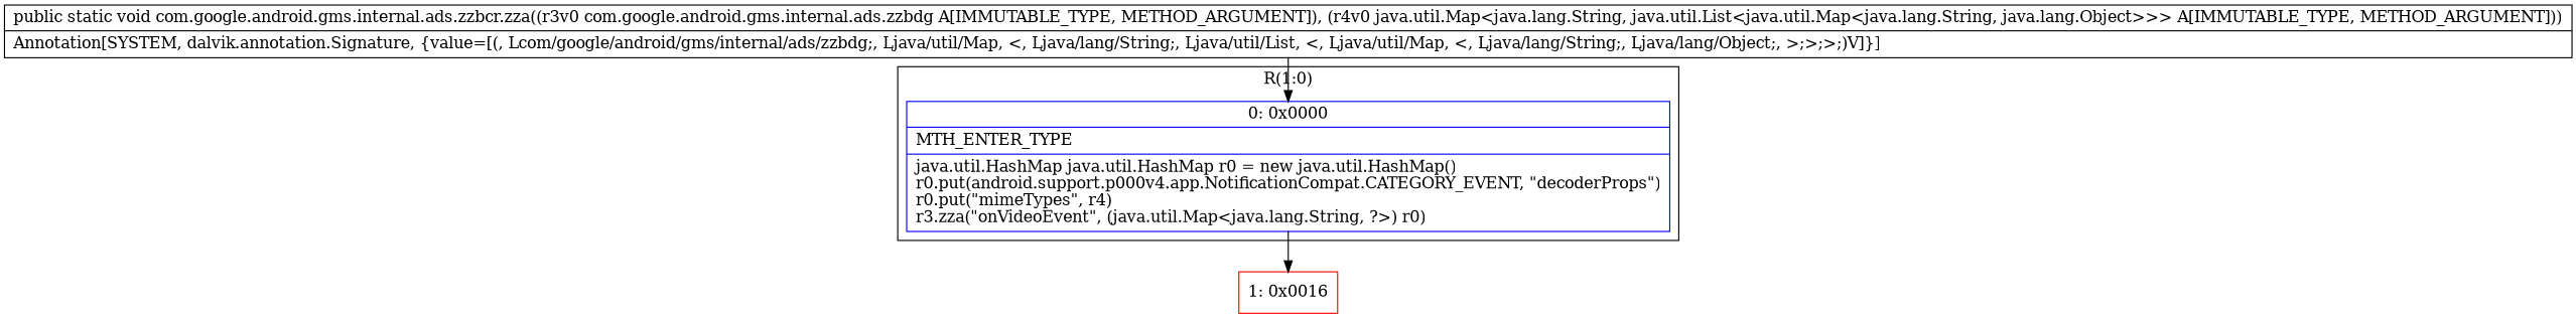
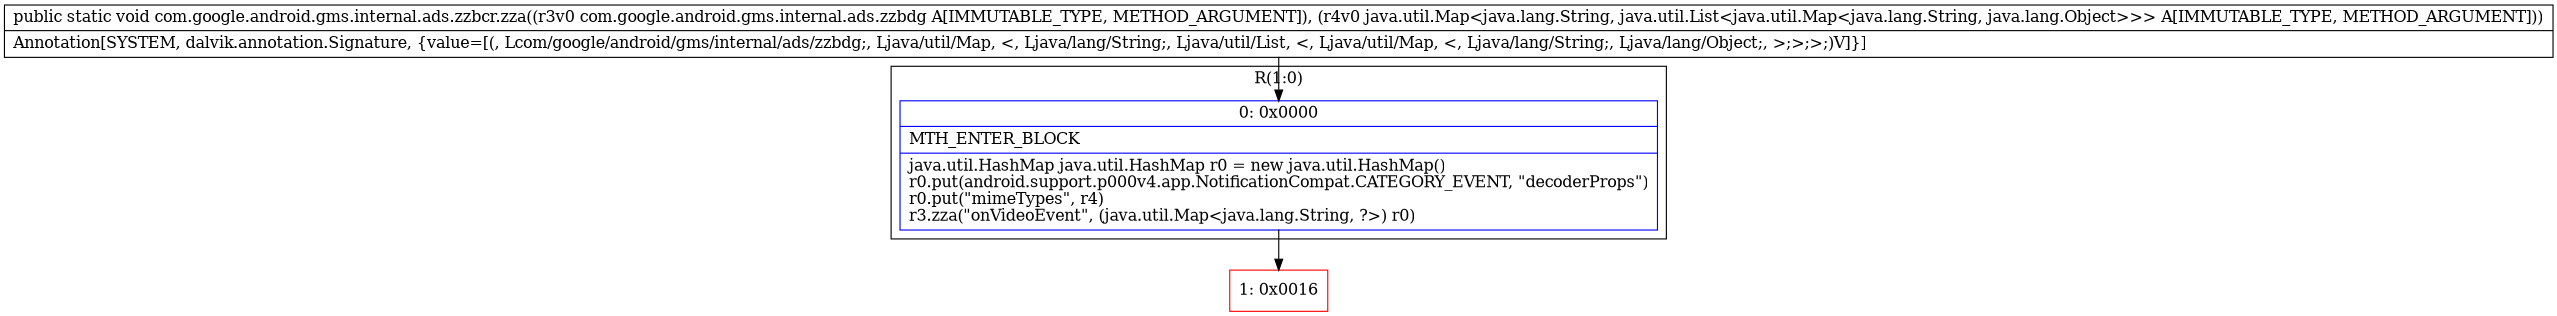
  digraph {
    node [shape=record]
    edge [style=solid]
-   n1 [color=blue label="{0\:\ 0x0000|MTH_ENTER_TYPE\l|java.util.HashMap java.util.HashMap r0 = new java.util.HashMap()\lr0.put(android.support.p000v4.app.NotificationCompat.CATEGORY_EVENT, \"decoderProps\")\lr0.put(\"mimeTypes\", r4)\lr3.zza(\"onVideoEvent\", (java.util.Map\<java.lang.String, ?\>) r0)\l}"]
+   n1 [color=blue label="{0\:\ 0x0000|MTH_ENTER_BLOCK\l|java.util.HashMap java.util.HashMap r0 = new java.util.HashMap()\lr0.put(android.support.p000v4.app.NotificationCompat.CATEGORY_EVENT, \"decoderProps\")\lr0.put(\"mimeTypes\", r4)\lr3.zza(\"onVideoEvent\", (java.util.Map\<java.lang.String, ?\>) r0)\l}"]
    n2 [color=red label="{1\:\ 0x0016}"]
    n3 [label="{public static void com.google.android.gms.internal.ads.zzbcr.zza((r3v0 com.google.android.gms.internal.ads.zzbdg A[IMMUTABLE_TYPE, METHOD_ARGUMENT]), (r4v0 java.util.Map\<java.lang.String, java.util.List\<java.util.Map\<java.lang.String, java.lang.Object\>\>\> A[IMMUTABLE_TYPE, METHOD_ARGUMENT]))  | Annotation[SYSTEM, dalvik.annotation.Signature, \{value=[(, Lcom\/google\/android\/gms\/internal\/ads\/zzbdg;, Ljava\/util\/Map, \<, Ljava\/lang\/String;, Ljava\/util\/List, \<, Ljava\/util\/Map, \<, Ljava\/lang\/String;, Ljava\/lang\/Object;, \>;\>;\>;)V]\}]\l}"]
    subgraph cluster_1 {
      label="R(1:0)"
      n1
    }
    n1 -> n2
    n3 -> n1
  }
